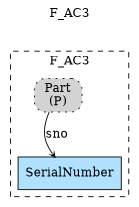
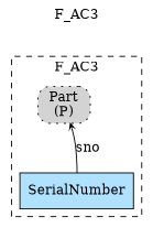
  digraph {
    label=F_AC3
    labelfontsize=12
    labelloc=tl
    n1 [fillcolor=lightgray label=<Part<br/>(P)> shape=box style="rounded,filled,dotted"]
    n2 [fillcolor=lightskyblue1 label=SerialNumber shape=record style=filled]
    subgraph cluster_1 {
      style=dashed
      n1
      n2
    }
-   n1 -> n2 [arrowhead=vee arrowsize=.5 label=sno]
+   n2 -> n1 [arrowhead=vee arrowsize=.5 label=sno]
  }
